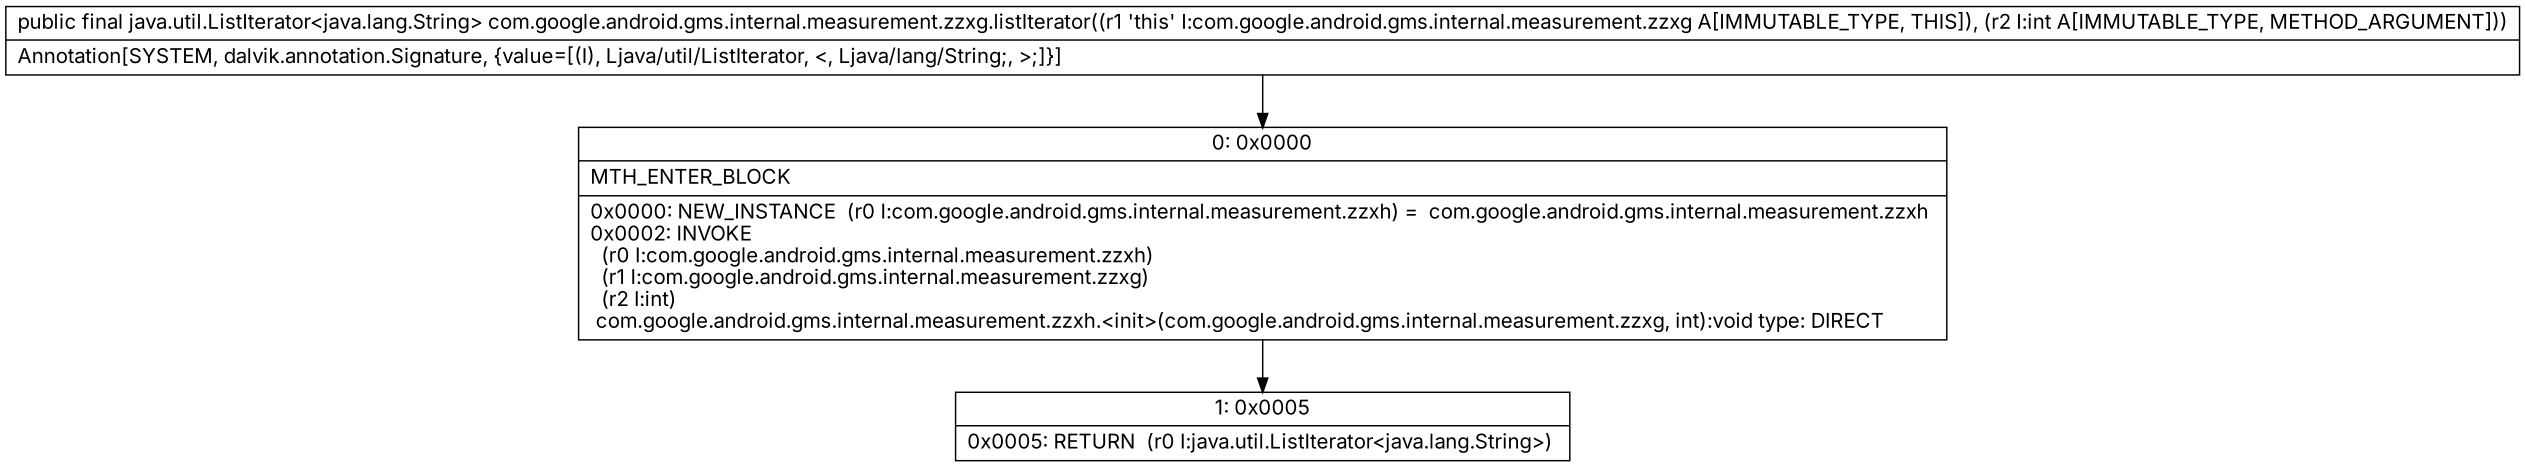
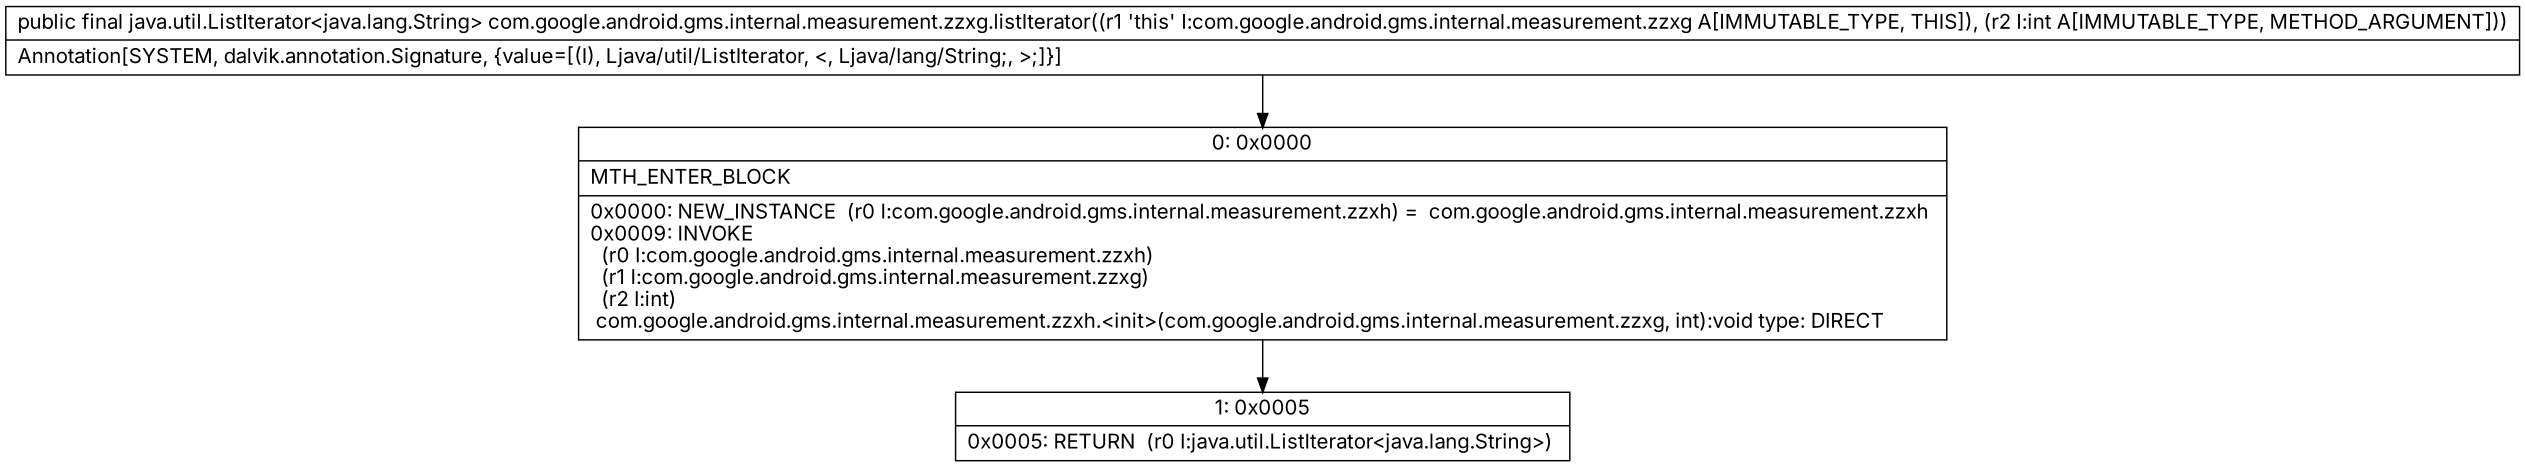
  digraph {
    fontname=Inter
    node [shape=record fontname=Inter]
    edge [fontname=Inter]
-   n1 [label="{0\:\ 0x0000|MTH_ENTER_BLOCK\l|0x0000: NEW_INSTANCE  (r0 I:com.google.android.gms.internal.measurement.zzxh) =  com.google.android.gms.internal.measurement.zzxh \l0x0002: INVOKE  \l  (r0 I:com.google.android.gms.internal.measurement.zzxh)\l  (r1 I:com.google.android.gms.internal.measurement.zzxg)\l  (r2 I:int)\l com.google.android.gms.internal.measurement.zzxh.\<init\>(com.google.android.gms.internal.measurement.zzxg, int):void type: DIRECT \l}"]
+   n1 [label="{0\:\ 0x0000|MTH_ENTER_BLOCK\l|0x0000: NEW_INSTANCE  (r0 I:com.google.android.gms.internal.measurement.zzxh) =  com.google.android.gms.internal.measurement.zzxh \l0x0009: INVOKE  \l  (r0 I:com.google.android.gms.internal.measurement.zzxh)\l  (r1 I:com.google.android.gms.internal.measurement.zzxg)\l  (r2 I:int)\l com.google.android.gms.internal.measurement.zzxh.\<init\>(com.google.android.gms.internal.measurement.zzxg, int):void type: DIRECT \l}"]
    n2 [label="{1\:\ 0x0005|0x0005: RETURN  (r0 I:java.util.ListIterator\<java.lang.String\>) \l}"]
    n3 [label="{public final java.util.ListIterator\<java.lang.String\> com.google.android.gms.internal.measurement.zzxg.listIterator((r1 'this' I:com.google.android.gms.internal.measurement.zzxg A[IMMUTABLE_TYPE, THIS]), (r2 I:int A[IMMUTABLE_TYPE, METHOD_ARGUMENT]))  | Annotation[SYSTEM, dalvik.annotation.Signature, \{value=[(I), Ljava\/util\/ListIterator, \<, Ljava\/lang\/String;, \>;]\}]\l}"]
    n1 -> n2
    n3 -> n1
  }
